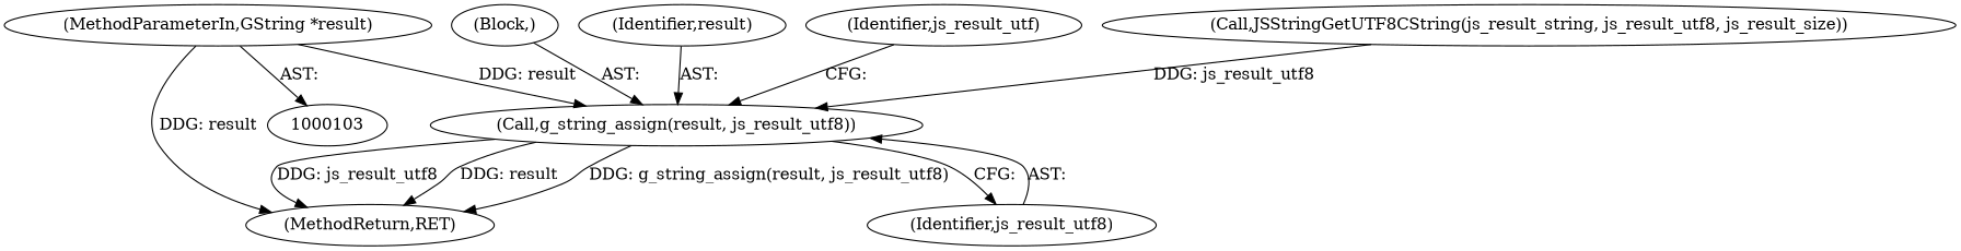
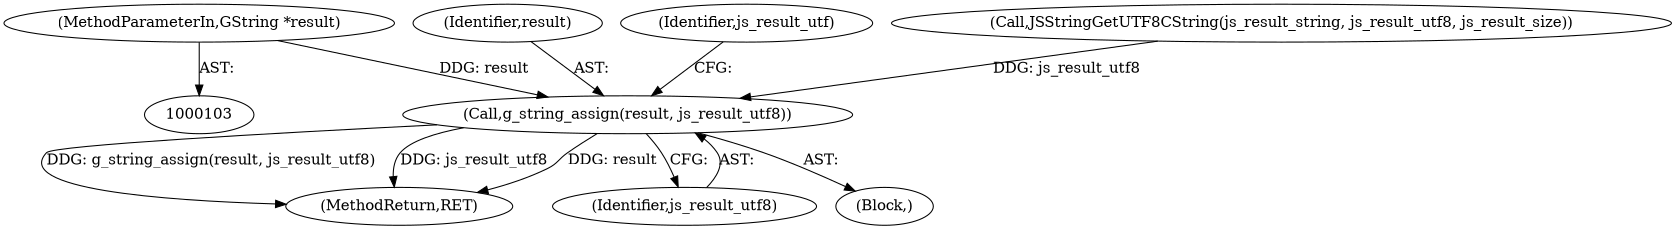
  digraph {
    n1 [label="(MethodParameterIn,GString *result)"]
    n2 [label="(Call,g_string_assign(result, js_result_utf8))"]
    n3 [label="(MethodReturn,RET)"]
    1000103
    n5 [label="(Identifier,js_result_utf8)"]
    n6 [label="(Block,)"]
    n7 [label="(Identifier,result)"]
    n8 [label="(Identifier,js_result_utf)"]
    n9 [label="(Call,JSStringGetUTF8CString(js_result_string, js_result_utf8, js_result_size))"]
    n1 -> n2 [label="DDG: result"]
-   n1 -> n3 [label="DDG: result"]
    n1 -> 1000103 [label="AST: "]
    n2 -> n3 [label="DDG: g_string_assign(result, js_result_utf8)"]
    n2 -> n3 [label="DDG: js_result_utf8"]
    n2 -> n3 [label="DDG: result"]
    n2 -> n5 [label="CFG: "]
-   n6 -> n2 [label="AST: "]
+   n2 -> n6 [label="AST: "]
    n5 -> n2 [label="AST: "]
    n7 -> n2 [label="AST: "]
    n8 -> n2 [label="CFG: "]
    n9 -> n2 [label="DDG: js_result_utf8"]
  }
